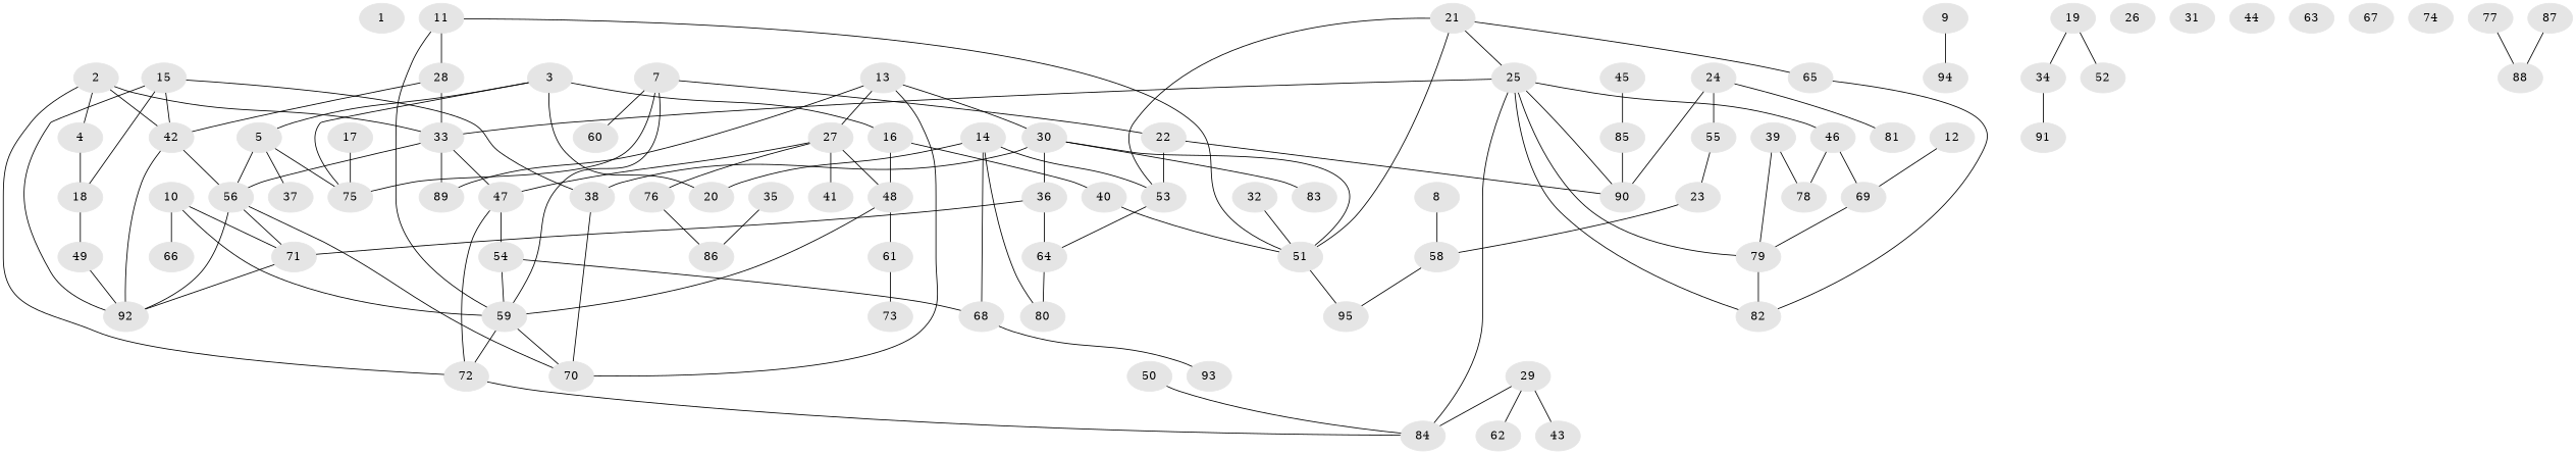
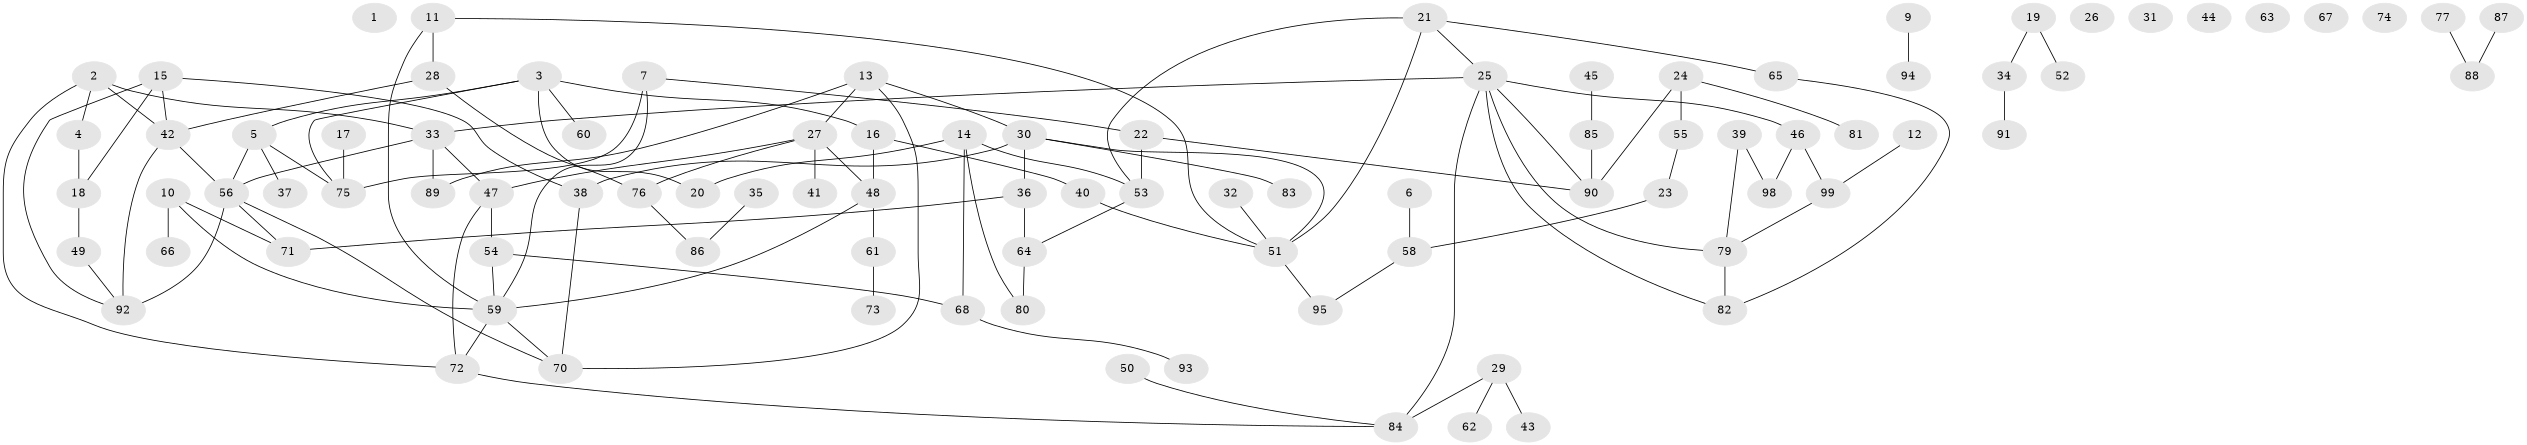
  graph {
    node [color=gray90 style=filled]
    1
    2
    4
    33
    42
    72
    18
    56
    47
    89
    92
    84
    3
    5
    16
    20
    60
    75
    37
    40
    48
    49
    71
    70
    54
    7
    22
    59
    53
    90
-   8
+   8 [label=6]
    58
    95
    9
    94
    10
    66
    11
    28
    51
    76
    12
-   69
+   69 [label=99]
    79
    13
    27
    30
    41
    38
    36
    83
    14
    68
    80
    64
    93
    15
    46
-   78
+   78 [label=98]
    61
    17
    19
    34
    52
    91
    21
    25
    65
    82
    23
    24
    55
    81
    26
    86
    29
    43
    62
    31
    32
    35
    39
    44
    45
    85
    73
    50
    63
    67
    74
    77
    88
    87
    2 -- 4
    2 -- 33
    2 -- 42
    2 -- 72
    4 -- 18
    33 -- 56
    33 -- 47
    33 -- 89
    42 -- 56
    42 -- 92
    72 -- 84
    18 -- 49
    56 -- 92
    56 -- 71
    56 -- 70
    47 -- 72
    47 -- 54
    3 -- 5
    3 -- 16
    3 -- 20
-   7 -- 60
+   3 -- 60
    3 -- 75
    5 -- 56
    5 -- 75
    5 -- 37
    16 -- 40
    16 -- 48
    40 -- 51
    48 -- 59
    48 -- 61
    49 -- 92
-   71 -- 92
    54 -- 59
    54 -- 68
    7 -- 75
    7 -- 22
    7 -- 59
    22 -- 53
    22 -- 90
    59 -- 72
    59 -- 70
    53 -- 64
    8 -- 58
    58 -- 95
    9 -- 94
    10 -- 71
    10 -- 59
    10 -- 66
    11 -- 59
    11 -- 28
    11 -- 51
    28 -- 42
-   28 -- 33
+   28 -- 76
    51 -- 95
    76 -- 86
    12 -- 69
    69 -- 79
    79 -- 82
    13 -- 89
    13 -- 70
    13 -- 27
    13 -- 30
    27 -- 47
    27 -- 48
    27 -- 76
    27 -- 41
    30 -- 51
    30 -- 38
    30 -- 36
    30 -- 83
    38 -- 70
    36 -- 71
    36 -- 64
    14 -- 20
    14 -- 53
    14 -- 68
    14 -- 80
    68 -- 93
    64 -- 80
    15 -- 42
    15 -- 18
    15 -- 92
    15 -- 38
    46 -- 69
    46 -- 78
    61 -- 73
    17 -- 75
    19 -- 34
    19 -- 52
    34 -- 91
    21 -- 53
    21 -- 51
    21 -- 25
    21 -- 65
    25 -- 33
    25 -- 84
    25 -- 90
    25 -- 79
    25 -- 46
    25 -- 82
    65 -- 82
    23 -- 58
    24 -- 90
    24 -- 55
    24 -- 81
    55 -- 23
    29 -- 84
    29 -- 43
    29 -- 62
    32 -- 51
    35 -- 86
    39 -- 79
    39 -- 78
    45 -- 85
    85 -- 90
    50 -- 84
    77 -- 88
    87 -- 88
  }
